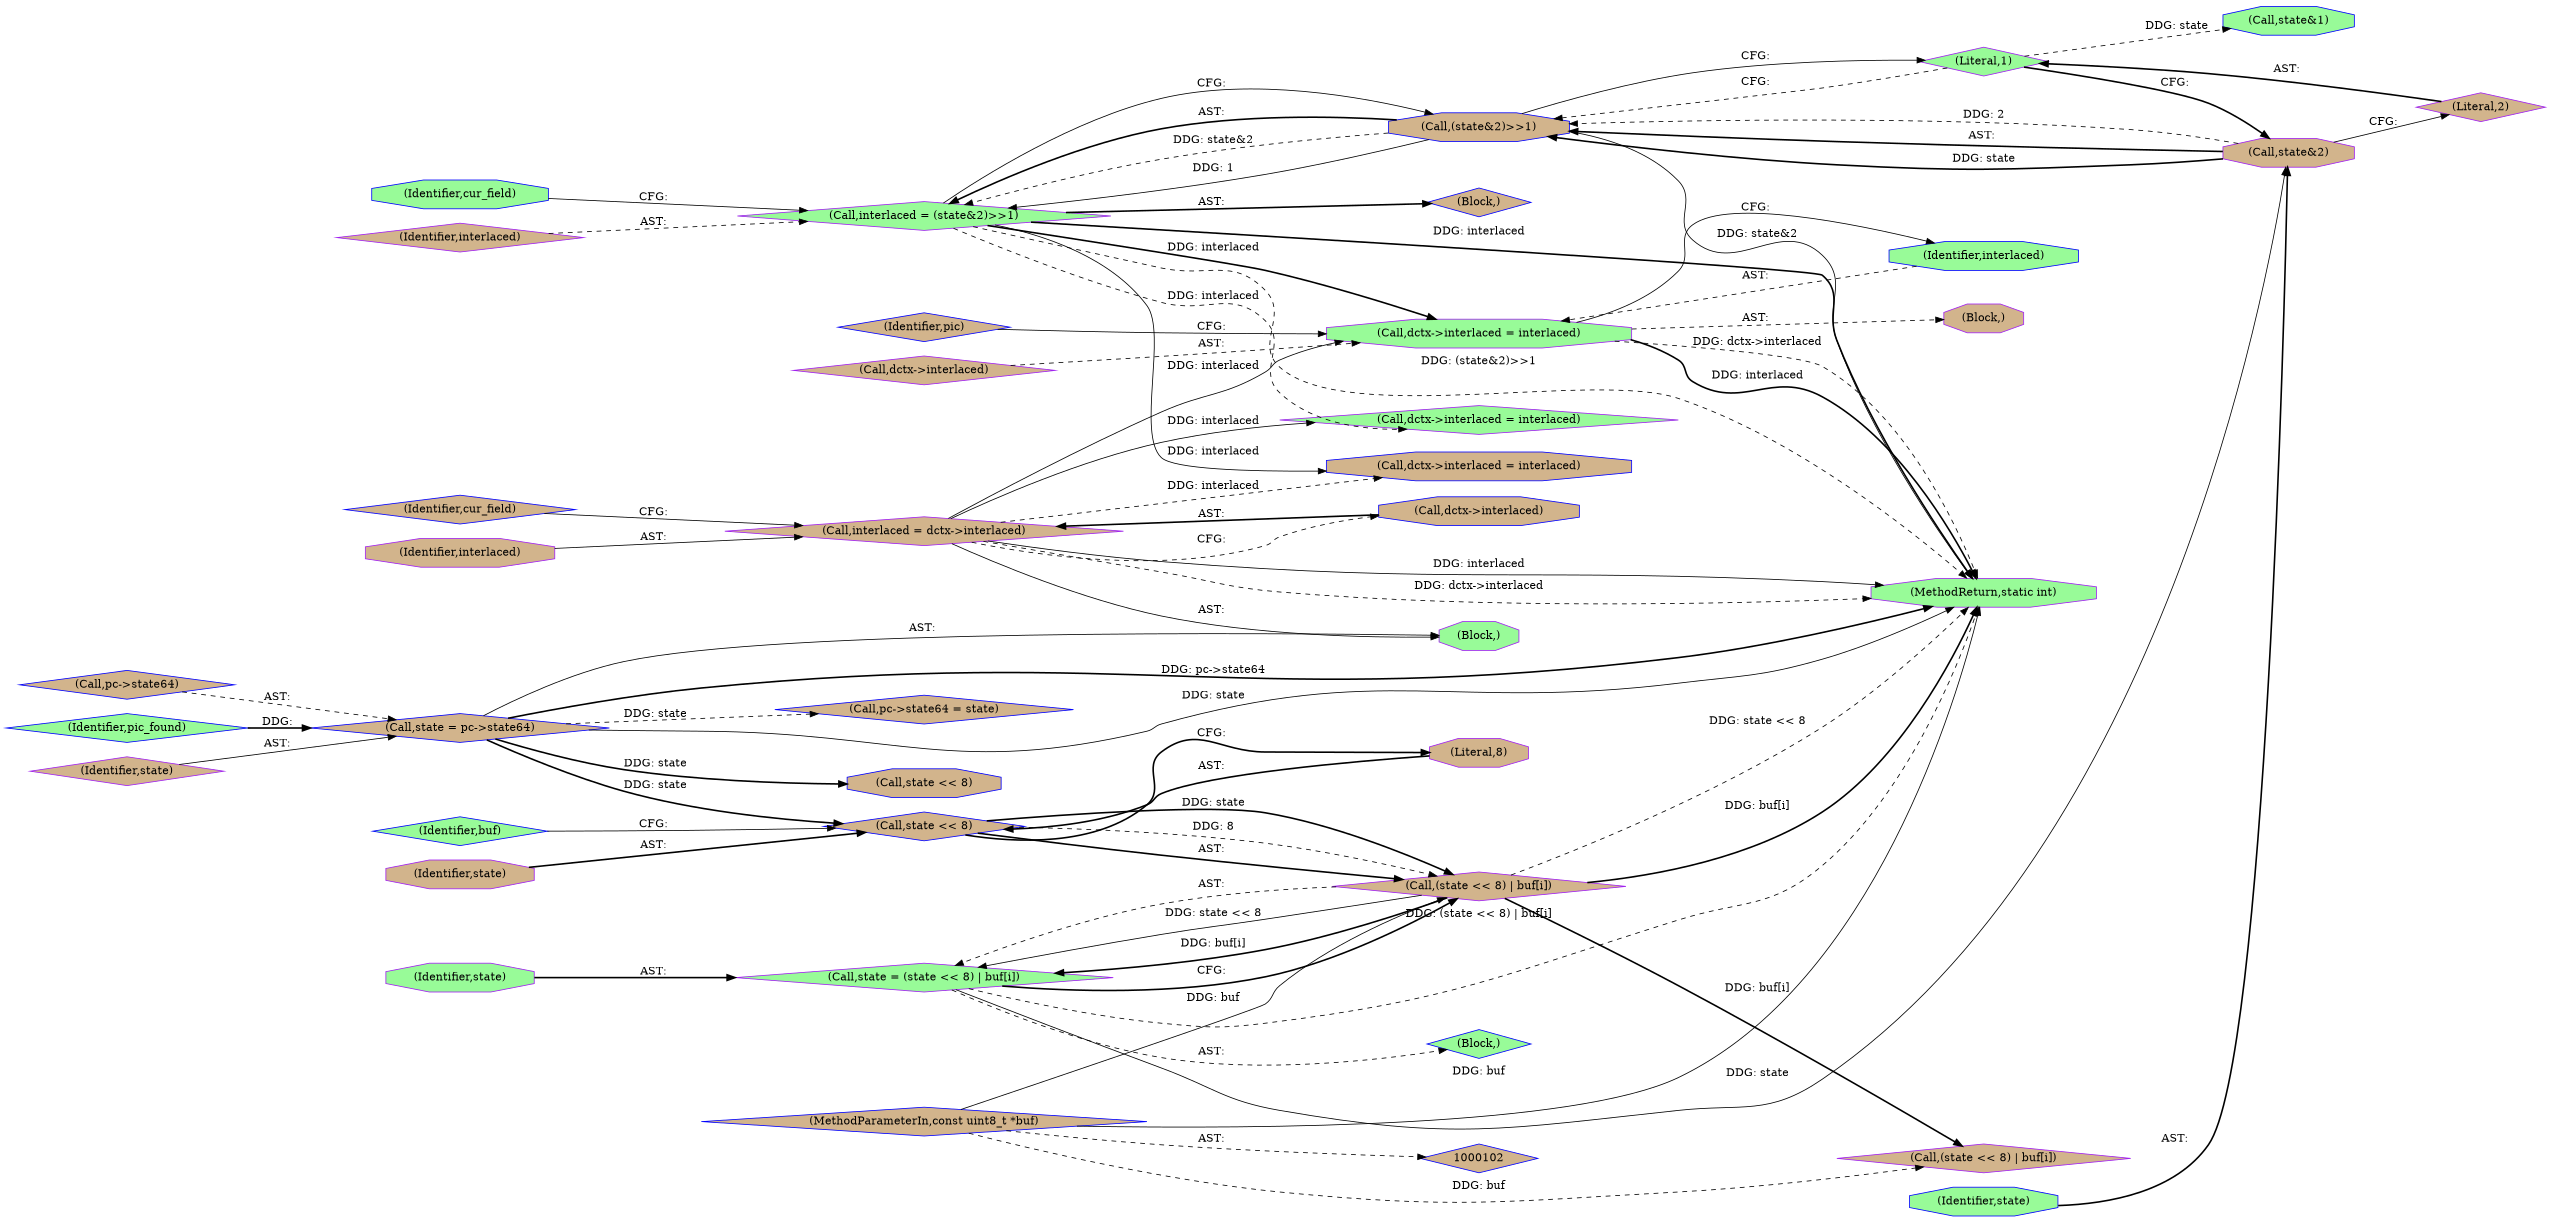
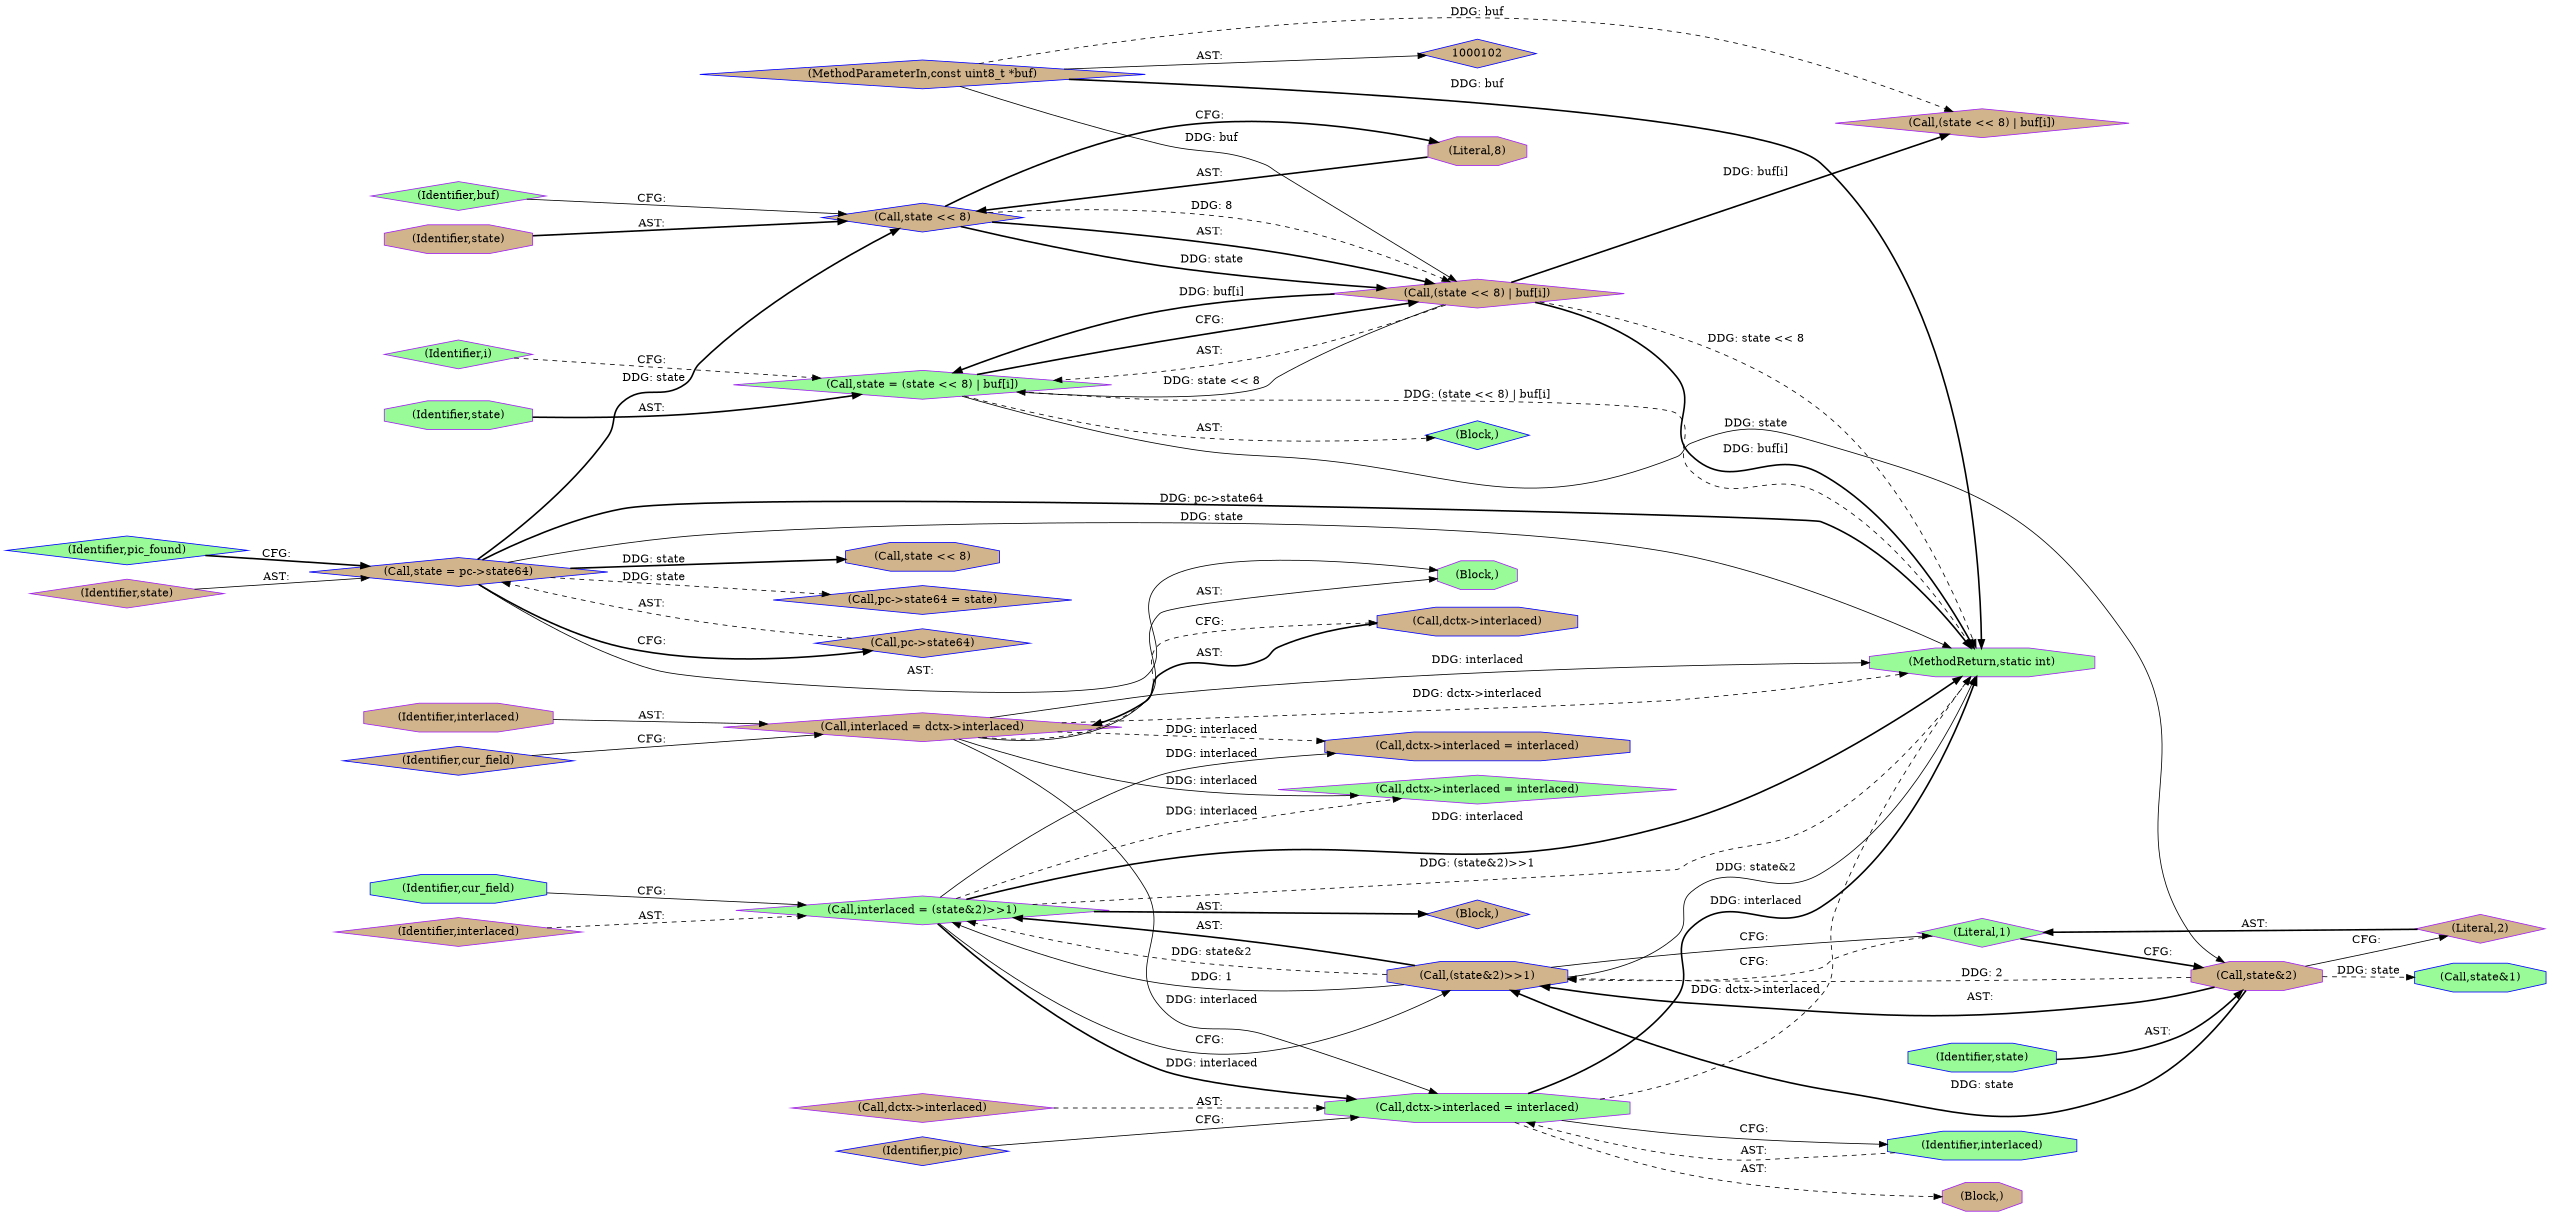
  digraph {
    rankdir=LR
    node [color=purple fillcolor=tan shape=diamond style=filled]
    edge [style=bold]
    n1 [fillcolor=palegreen label="(Call,dctx->interlaced = interlaced)" shape=octagon]
    n2 [color=blue fillcolor=palegreen label="(Identifier,interlaced)" shape=octagon]
    n3 [fillcolor=palegreen label="(MethodReturn,static int)" shape=octagon]
    n4 [label="(Block,)" shape=octagon]
    n5 [fillcolor=palegreen label="(Call,interlaced = (state&2)>>1)"]
    n6 [color=blue label="(Call,(state&2)>>1)" shape=octagon]
    n7 [color=blue label="(Block,)"]
    n8 [color=blue label="(Call,dctx->interlaced = interlaced)" shape=octagon]
    n9 [fillcolor=palegreen label="(Call,dctx->interlaced = interlaced)"]
    n10 [fillcolor=palegreen label="(Literal,1)"]
    n11 [label="(Call,state&2)" shape=octagon]
    n12 [label="(Literal,2)"]
    n13 [color=blue fillcolor=palegreen label="(Call,state&1)" shape=octagon]
    n14 [fillcolor=palegreen label="(Call,state = (state << 8) | buf[i])"]
    n15 [label="(Call,(state << 8) | buf[i])"]
    n16 [color=blue fillcolor=palegreen label="(Block,)"]
    n17 [label="(Call,(state << 8) | buf[i])"]
    n18 [color=blue label="(Call,state << 8)"]
    n19 [label="(Literal,8)" shape=octagon]
    n20 [color=blue label="(Call,state = pc->state64)"]
    n21 [color=blue label="(Call,state << 8)" shape=octagon]
    n22 [fillcolor=palegreen label="(Block,)" shape=octagon]
    n23 [color=blue label="(Call,pc->state64 = state)"]
    n24 [color=blue label="(Call,pc->state64)"]
    n25 [color=blue label="(MethodParameterIn,const uint8_t *buf)"]
    1000102 [color=blue]
    n27 [label="(Call,interlaced = dctx->interlaced)"]
    n28 [color=blue label="(Call,dctx->interlaced)" shape=octagon]
    n29 [label="(Call,dctx->interlaced)"]
    n30 [label="(Identifier,state)" shape=octagon]
+   n31 [fillcolor=palegreen label="(Identifier,i)"]
    n32 [color=blue fillcolor=palegreen label="(Identifier,pic_found)"]
    n33 [color=blue label="(Identifier,pic)"]
    n34 [color=blue fillcolor=palegreen label="(Identifier,state)" shape=octagon]
    n35 [fillcolor=palegreen label="(Identifier,state)" shape=octagon]
-   n36 [color=blue fillcolor=palegreen label="(Identifier,buf)"]
+   n36 [fillcolor=palegreen label="(Identifier,buf)"]
    n37 [label="(Identifier,interlaced)" shape=octagon]
    n38 [color=blue fillcolor=palegreen label="(Identifier,cur_field)" shape=octagon]
    n39 [label="(Identifier,state)"]
    n40 [color=blue label="(Identifier,cur_field)"]
    n41 [label="(Identifier,interlaced)"]
    n1 -> n2 [label="CFG: " style=solid]
    n1 -> n3 [label="DDG: dctx->interlaced" style=dashed]
    n1 -> n3 [label="DDG: interlaced"]
    n1 -> n4 [label="AST: " style=dashed]
    n2 -> n1 [label="AST: " style=dashed]
    n5 -> n1 [label="DDG: interlaced"]
    n5 -> n3 [label="DDG: interlaced"]
    n5 -> n3 [label="DDG: (state&2)>>1" style=dashed]
    n5 -> n6 [label="CFG: " style=solid]
    n5 -> n7 [label="AST: "]
    n5 -> n8 [label="DDG: interlaced" style=solid]
    n5 -> n9 [label="DDG: interlaced" style=dashed]
    n6 -> n3 [label="DDG: state&2" style=solid]
    n6 -> n5 [label="AST: "]
    n6 -> n5 [label="DDG: state&2" style=dashed]
    n6 -> n5 [label="DDG: 1" style=solid]
    n6 -> n10 [label="CFG: " style=solid]
    n10 -> n6 [label="CFG: " style=dashed]
    n10 -> n11 [label="CFG: "]
    n11 -> n6 [label="AST: "]
    n11 -> n6 [label="DDG: state"]
    n11 -> n6 [label="DDG: 2" style=dashed]
    n11 -> n12 [label="CFG: " style=solid]
-   n10 -> n13 [label="DDG: state" style=dashed]
+   n11 -> n13 [label="DDG: state" style=dashed]
    n12 -> n10 [label="AST: "]
    n14 -> n3 [label="DDG: (state << 8) | buf[i]" style=dashed]
    n14 -> n11 [label="DDG: state" style=solid]
    n14 -> n15 [label="CFG: "]
    n14 -> n16 [label="AST: " style=dashed]
    n15 -> n3 [label="DDG: state << 8" style=dashed]
    n15 -> n3 [label="DDG: buf[i]"]
    n15 -> n14 [label="AST: " style=dashed]
    n15 -> n14 [label="DDG: state << 8" style=solid]
    n15 -> n14 [label="DDG: buf[i]"]
    n15 -> n17 [label="DDG: buf[i]"]
    n18 -> n15 [label="AST: "]
    n18 -> n15 [label="DDG: state"]
    n18 -> n15 [label="DDG: 8" style=dashed]
    n18 -> n19 [label="CFG: "]
    n19 -> n18 [label="AST: "]
    n20 -> n3 [label="DDG: pc->state64"]
    n20 -> n3 [label="DDG: state" style=solid]
    n20 -> n18 [label="DDG: state"]
    n20 -> n21 [label="DDG: state"]
    n20 -> n22 [label="AST: " style=solid]
    n20 -> n23 [label="DDG: state" style=dashed]
+   n20 -> n24 [label="CFG: "]
    n24 -> n20 [label="AST: " style=dashed]
-   n25 -> n3 [label="DDG: buf" style=solid]
+   n25 -> n3 [label="DDG: buf"]
    n25 -> n15 [label="DDG: buf" style=solid]
    n25 -> n17 [label="DDG: buf" style=dashed]
-   n25 -> 1000102 [label="AST: " style=dashed]
+   n25 -> 1000102 [label="AST: " style=solid]
    n27 -> n1 [label="DDG: interlaced" style=solid]
    n27 -> n3 [label="DDG: interlaced" style=solid]
    n27 -> n3 [label="DDG: dctx->interlaced" style=dashed]
    n27 -> n8 [label="DDG: interlaced" style=dashed]
    n27 -> n9 [label="DDG: interlaced" style=solid]
    n27 -> n22 [label="AST: " style=solid]
    n27 -> n28 [label="CFG: " style=dashed]
    n28 -> n27 [label="AST: "]
    n29 -> n1 [label="AST: " style=dashed]
    n30 -> n18 [label="AST: "]
-   n32 -> n20 [label="DDG: "]
+   n31 -> n14 [label="CFG: " style=dashed]
+   n32 -> n20 [label="CFG: "]
    n33 -> n1 [label="CFG: " style=solid]
    n34 -> n11 [label="AST: "]
    n35 -> n14 [label="AST: "]
    n36 -> n18 [label="CFG: " style=solid]
    n37 -> n27 [label="AST: " style=solid]
    n38 -> n5 [label="CFG: " style=solid]
    n39 -> n20 [label="AST: " style=solid]
    n40 -> n27 [label="CFG: " style=solid]
    n41 -> n5 [label="AST: " style=dashed]
  }
